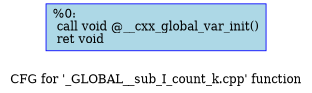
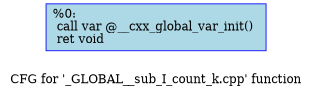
  digraph {
    label="CFG for '_GLOBAL__sub_I_count_k.cpp' function"
-   n1 [color=blue fillcolor=lightblue label="{%0:\l  call void @__cxx_global_var_init()\l  ret void\l}" shape=record style=filled]
+   n1 [color=blue fillcolor=lightblue label="{%0:\l  call var @__cxx_global_var_init()\l  ret void\l}" shape=record style=filled]
  }
